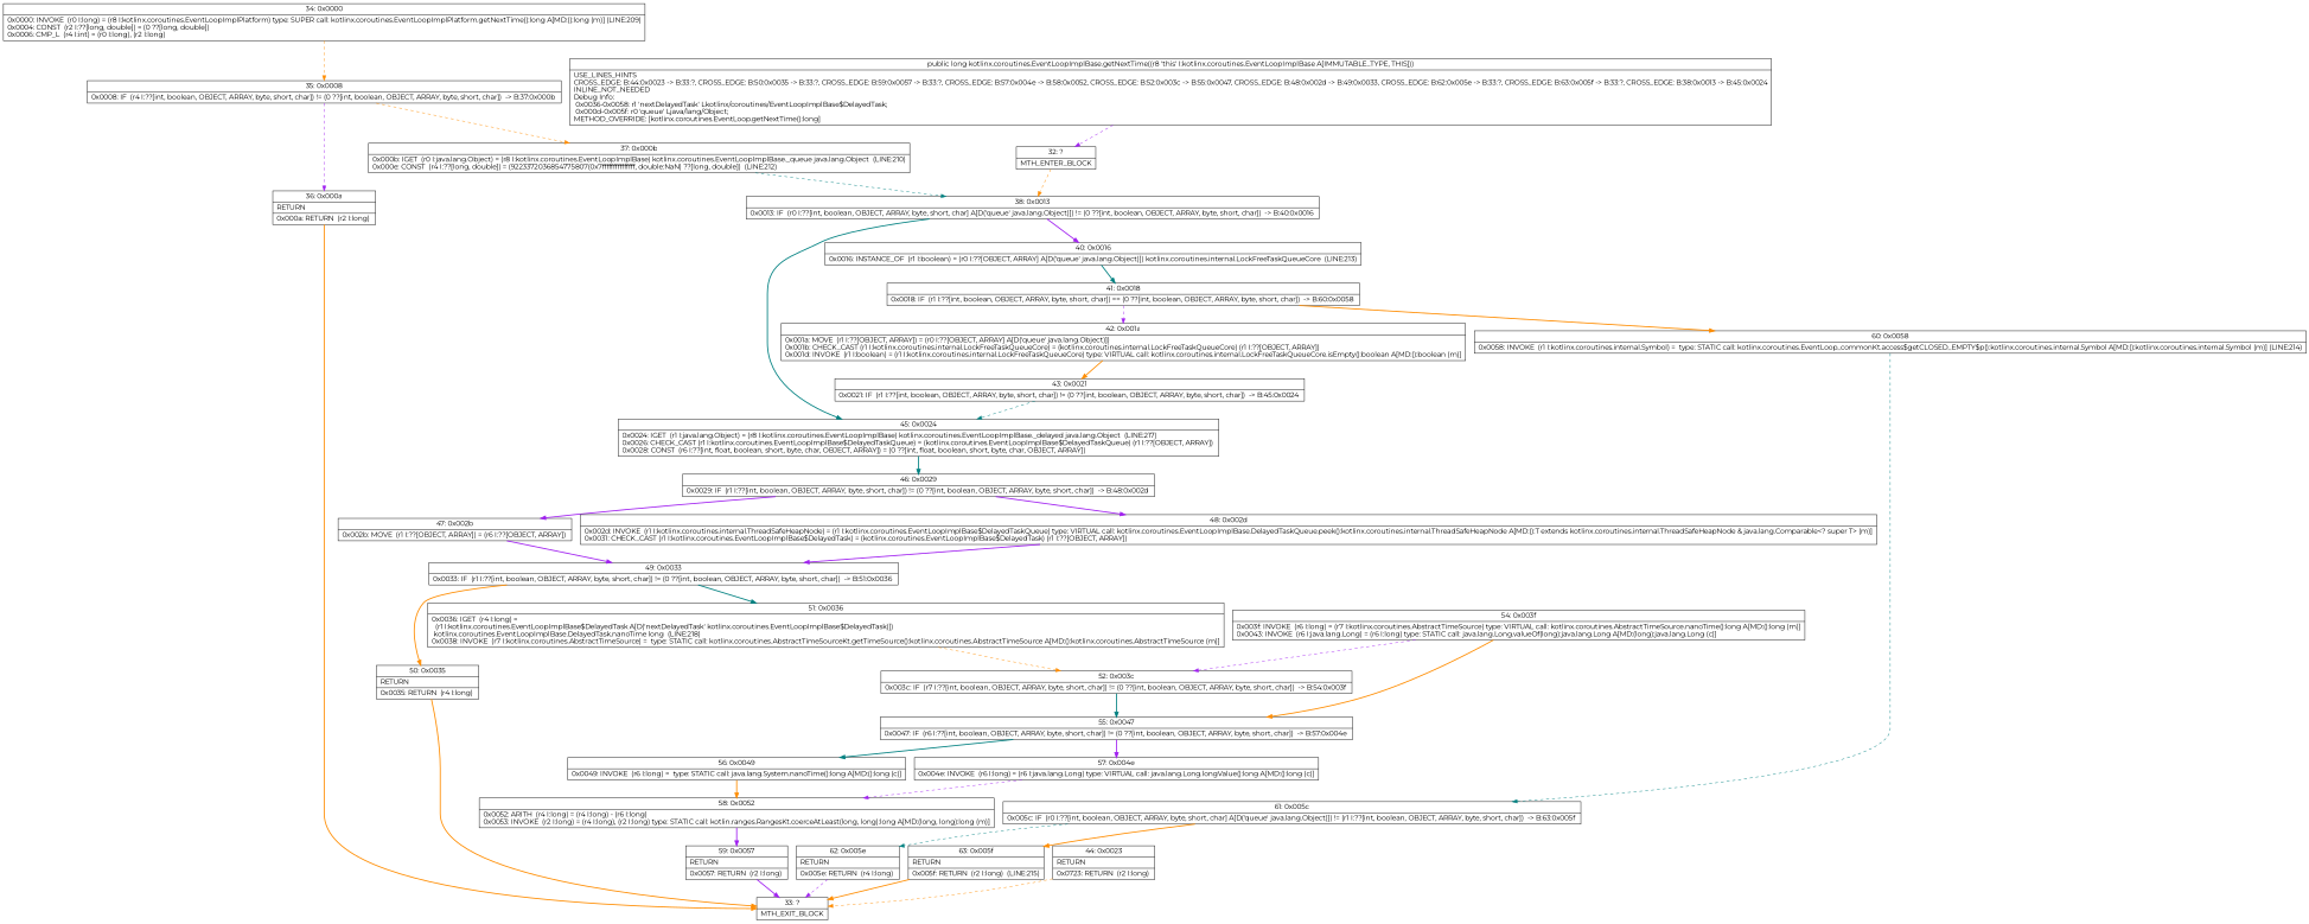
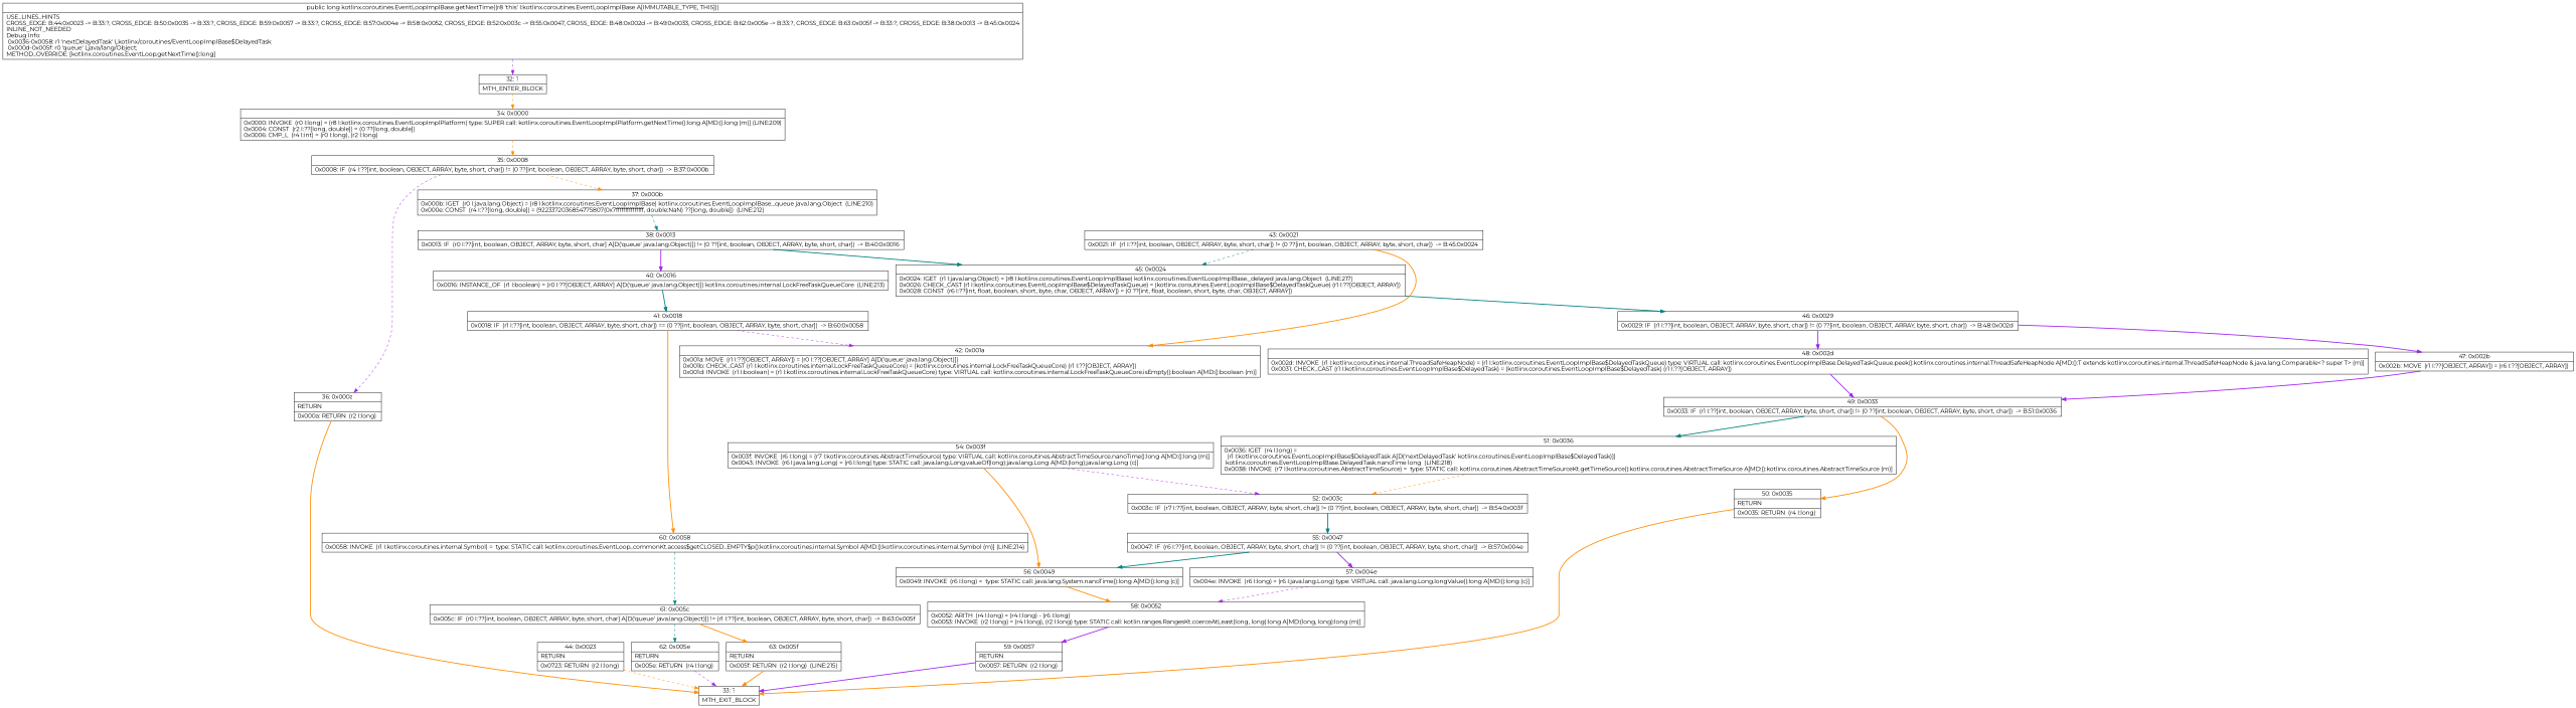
  digraph {
    fontname=Montserrat
    node [fontname=Montserrat shape=record]
    edge [color=darkorange fontname=Montserrat style=bold]
    n1 [label="{32\:\ ?|MTH_ENTER_BLOCK\l}"]
    n2 [label="{34\:\ 0x0000|0x0000: INVOKE  (r0 I:long) = (r8 I:kotlinx.coroutines.EventLoopImplPlatform) type: SUPER call: kotlinx.coroutines.EventLoopImplPlatform.getNextTime():long A[MD:():long (m)] (LINE:209)\l0x0004: CONST  (r2 I:??[long, double]) = (0 ??[long, double]) \l0x0006: CMP_L  (r4 I:int) = (r0 I:long), (r2 I:long) \l}"]
    n3 [label="{35\:\ 0x0008|0x0008: IF  (r4 I:??[int, boolean, OBJECT, ARRAY, byte, short, char]) != (0 ??[int, boolean, OBJECT, ARRAY, byte, short, char])  \-\> B:37:0x000b \l}"]
    n4 [label="{36\:\ 0x000a|RETURN\l|0x000a: RETURN  (r2 I:long) \l}"]
    n5 [label="{37\:\ 0x000b|0x000b: IGET  (r0 I:java.lang.Object) = (r8 I:kotlinx.coroutines.EventLoopImplBase) kotlinx.coroutines.EventLoopImplBase._queue java.lang.Object  (LINE:210)\l0x000e: CONST  (r4 I:??[long, double]) = (9223372036854775807(0x7fffffffffffffff, double:NaN) ??[long, double])  (LINE:212)\l}"]
    n6 [label="{33\:\ ?|MTH_EXIT_BLOCK\l}"]
    n7 [label="{38\:\ 0x0013|0x0013: IF  (r0 I:??[int, boolean, OBJECT, ARRAY, byte, short, char] A[D('queue' java.lang.Object)]) != (0 ??[int, boolean, OBJECT, ARRAY, byte, short, char])  \-\> B:40:0x0016 \l}"]
    n8 [label="{40\:\ 0x0016|0x0016: INSTANCE_OF  (r1 I:boolean) = (r0 I:??[OBJECT, ARRAY] A[D('queue' java.lang.Object)]) kotlinx.coroutines.internal.LockFreeTaskQueueCore  (LINE:213)\l}"]
    n9 [label="{45\:\ 0x0024|0x0024: IGET  (r1 I:java.lang.Object) = (r8 I:kotlinx.coroutines.EventLoopImplBase) kotlinx.coroutines.EventLoopImplBase._delayed java.lang.Object  (LINE:217)\l0x0026: CHECK_CAST (r1 I:kotlinx.coroutines.EventLoopImplBase$DelayedTaskQueue) = (kotlinx.coroutines.EventLoopImplBase$DelayedTaskQueue) (r1 I:??[OBJECT, ARRAY]) \l0x0028: CONST  (r6 I:??[int, float, boolean, short, byte, char, OBJECT, ARRAY]) = (0 ??[int, float, boolean, short, byte, char, OBJECT, ARRAY]) \l}"]
    n10 [label="{41\:\ 0x0018|0x0018: IF  (r1 I:??[int, boolean, OBJECT, ARRAY, byte, short, char]) == (0 ??[int, boolean, OBJECT, ARRAY, byte, short, char])  \-\> B:60:0x0058 \l}"]
    n11 [label="{46\:\ 0x0029|0x0029: IF  (r1 I:??[int, boolean, OBJECT, ARRAY, byte, short, char]) != (0 ??[int, boolean, OBJECT, ARRAY, byte, short, char])  \-\> B:48:0x002d \l}"]
    n12 [label="{42\:\ 0x001a|0x001a: MOVE  (r1 I:??[OBJECT, ARRAY]) = (r0 I:??[OBJECT, ARRAY] A[D('queue' java.lang.Object)]) \l0x001b: CHECK_CAST (r1 I:kotlinx.coroutines.internal.LockFreeTaskQueueCore) = (kotlinx.coroutines.internal.LockFreeTaskQueueCore) (r1 I:??[OBJECT, ARRAY]) \l0x001d: INVOKE  (r1 I:boolean) = (r1 I:kotlinx.coroutines.internal.LockFreeTaskQueueCore) type: VIRTUAL call: kotlinx.coroutines.internal.LockFreeTaskQueueCore.isEmpty():boolean A[MD:():boolean (m)]\l}"]
    n13 [label="{60\:\ 0x0058|0x0058: INVOKE  (r1 I:kotlinx.coroutines.internal.Symbol) =  type: STATIC call: kotlinx.coroutines.EventLoop_commonKt.access$getCLOSED_EMPTY$p():kotlinx.coroutines.internal.Symbol A[MD:():kotlinx.coroutines.internal.Symbol (m)] (LINE:214)\l}"]
    n14 [label="{43\:\ 0x0021|0x0021: IF  (r1 I:??[int, boolean, OBJECT, ARRAY, byte, short, char]) != (0 ??[int, boolean, OBJECT, ARRAY, byte, short, char])  \-\> B:45:0x0024 \l}"]
    n15 [label="{61\:\ 0x005c|0x005c: IF  (r0 I:??[int, boolean, OBJECT, ARRAY, byte, short, char] A[D('queue' java.lang.Object)]) != (r1 I:??[int, boolean, OBJECT, ARRAY, byte, short, char])  \-\> B:63:0x005f \l}"]
    n16 [label="{44\:\ 0x0023|RETURN\l|0x0723: RETURN  (r2 I:long) \l}"]
    n17 [label="{62\:\ 0x005e|RETURN\l|0x005e: RETURN  (r4 I:long) \l}"]
    n18 [label="{63\:\ 0x005f|RETURN\l|0x005f: RETURN  (r2 I:long)  (LINE:215)\l}"]
    n19 [label="{47\:\ 0x002b|0x002b: MOVE  (r1 I:??[OBJECT, ARRAY]) = (r6 I:??[OBJECT, ARRAY]) \l}"]
    n20 [label="{48\:\ 0x002d|0x002d: INVOKE  (r1 I:kotlinx.coroutines.internal.ThreadSafeHeapNode) = (r1 I:kotlinx.coroutines.EventLoopImplBase$DelayedTaskQueue) type: VIRTUAL call: kotlinx.coroutines.EventLoopImplBase.DelayedTaskQueue.peek():kotlinx.coroutines.internal.ThreadSafeHeapNode A[MD:():T extends kotlinx.coroutines.internal.ThreadSafeHeapNode & java.lang.Comparable\<? super T\> (m)]\l0x0031: CHECK_CAST (r1 I:kotlinx.coroutines.EventLoopImplBase$DelayedTask) = (kotlinx.coroutines.EventLoopImplBase$DelayedTask) (r1 I:??[OBJECT, ARRAY]) \l}"]
    n21 [label="{49\:\ 0x0033|0x0033: IF  (r1 I:??[int, boolean, OBJECT, ARRAY, byte, short, char]) != (0 ??[int, boolean, OBJECT, ARRAY, byte, short, char])  \-\> B:51:0x0036 \l}"]
    n22 [label="{50\:\ 0x0035|RETURN\l|0x0035: RETURN  (r4 I:long) \l}"]
    n23 [label="{51\:\ 0x0036|0x0036: IGET  (r4 I:long) = \l  (r1 I:kotlinx.coroutines.EventLoopImplBase$DelayedTask A[D('nextDelayedTask' kotlinx.coroutines.EventLoopImplBase$DelayedTask)])\l kotlinx.coroutines.EventLoopImplBase.DelayedTask.nanoTime long  (LINE:218)\l0x0038: INVOKE  (r7 I:kotlinx.coroutines.AbstractTimeSource) =  type: STATIC call: kotlinx.coroutines.AbstractTimeSourceKt.getTimeSource():kotlinx.coroutines.AbstractTimeSource A[MD:():kotlinx.coroutines.AbstractTimeSource (m)]\l}"]
    n24 [label="{52\:\ 0x003c|0x003c: IF  (r7 I:??[int, boolean, OBJECT, ARRAY, byte, short, char]) != (0 ??[int, boolean, OBJECT, ARRAY, byte, short, char])  \-\> B:54:0x003f \l}"]
    n25 [label="{55\:\ 0x0047|0x0047: IF  (r6 I:??[int, boolean, OBJECT, ARRAY, byte, short, char]) != (0 ??[int, boolean, OBJECT, ARRAY, byte, short, char])  \-\> B:57:0x004e \l}"]
    n26 [label="{54\:\ 0x003f|0x003f: INVOKE  (r6 I:long) = (r7 I:kotlinx.coroutines.AbstractTimeSource) type: VIRTUAL call: kotlinx.coroutines.AbstractTimeSource.nanoTime():long A[MD:():long (m)]\l0x0043: INVOKE  (r6 I:java.lang.Long) = (r6 I:long) type: STATIC call: java.lang.Long.valueOf(long):java.lang.Long A[MD:(long):java.lang.Long (c)]\l}"]
    n27 [label="{56\:\ 0x0049|0x0049: INVOKE  (r6 I:long) =  type: STATIC call: java.lang.System.nanoTime():long A[MD:():long (c)]\l}"]
    n28 [label="{57\:\ 0x004e|0x004e: INVOKE  (r6 I:long) = (r6 I:java.lang.Long) type: VIRTUAL call: java.lang.Long.longValue():long A[MD:():long (c)]\l}"]
    n29 [label="{58\:\ 0x0052|0x0052: ARITH  (r4 I:long) = (r4 I:long) \- (r6 I:long) \l0x0053: INVOKE  (r2 I:long) = (r4 I:long), (r2 I:long) type: STATIC call: kotlin.ranges.RangesKt.coerceAtLeast(long, long):long A[MD:(long, long):long (m)]\l}"]
    n30 [label="{59\:\ 0x0057|RETURN\l|0x0057: RETURN  (r2 I:long) \l}"]
    n31 [label="{public long kotlinx.coroutines.EventLoopImplBase.getNextTime((r8 'this' I:kotlinx.coroutines.EventLoopImplBase A[IMMUTABLE_TYPE, THIS]))  | USE_LINES_HINTS\lCROSS_EDGE: B:44:0x0023 \-\> B:33:?, CROSS_EDGE: B:50:0x0035 \-\> B:33:?, CROSS_EDGE: B:59:0x0057 \-\> B:33:?, CROSS_EDGE: B:57:0x004e \-\> B:58:0x0052, CROSS_EDGE: B:52:0x003c \-\> B:55:0x0047, CROSS_EDGE: B:48:0x002d \-\> B:49:0x0033, CROSS_EDGE: B:62:0x005e \-\> B:33:?, CROSS_EDGE: B:63:0x005f \-\> B:33:?, CROSS_EDGE: B:38:0x0013 \-\> B:45:0x0024\lINLINE_NOT_NEEDED\lDebug Info:\l  0x0036\-0x0058: r1 'nextDelayedTask' Lkotlinx\/coroutines\/EventLoopImplBase$DelayedTask;\l  0x000d\-0x005f: r0 'queue' Ljava\/lang\/Object;\lMETHOD_OVERRIDE: [kotlinx.coroutines.EventLoop.getNextTime():long]\l}"]
-   n1 -> n7 [style=dashed]
+   n1 -> n2 [style=dashed]
    n2 -> n3 [style=dashed]
    n3 -> n4 [color=purple style=dashed]
    n3 -> n5 [style=dashed]
    n4 -> n6
    n5 -> n7 [color=teal style=dashed]
    n7 -> n8 [color=purple]
    n7 -> n9 [color=teal]
    n8 -> n10 [color=teal]
    n9 -> n11 [color=teal]
    n10 -> n12 [color=purple style=dashed]
    n10 -> n13
    n11 -> n19 [color=purple]
    n11 -> n20 [color=purple]
-   n12 -> n14
+   n14 -> n12
    n13 -> n15 [color=teal style=dashed]
    n14 -> n9 [color=teal style=dashed]
    n15 -> n17 [color=teal style=dashed]
    n15 -> n18
    n16 -> n6 [style=dashed]
    n17 -> n6 [color=purple style=dashed]
    n18 -> n6
    n19 -> n21 [color=purple]
    n20 -> n21 [color=purple]
    n21 -> n22
    n21 -> n23 [color=teal]
    n22 -> n6
    n23 -> n24 [style=dashed]
    n24 -> n25 [color=teal]
    n25 -> n27 [color=teal]
    n25 -> n28 [color=purple]
    n26 -> n24 [color=purple style=dashed]
-   n26 -> n25
+   n26 -> n27
    n27 -> n29
    n28 -> n29 [color=purple style=dashed]
    n29 -> n30 [color=purple]
    n30 -> n6 [color=purple]
    n31 -> n1 [color=purple style=dashed]
  }
